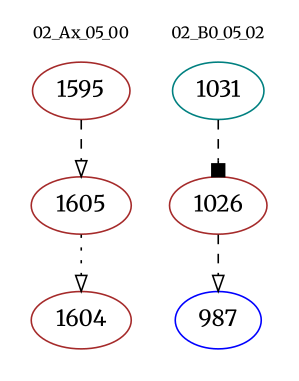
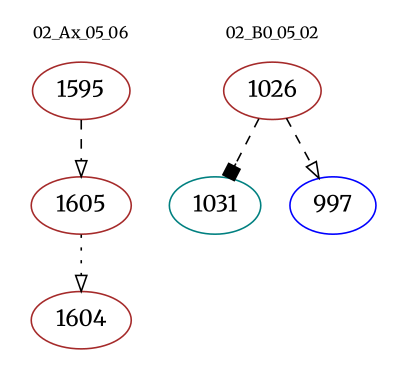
  digraph {
    fontname=Merriweather
    node [color=brown fontname=Merriweather]
    edge [arrowhead=onormal color=black fontname=Merriweather style=dashed]
    n1 [label=1595]
    n2 [label=1605]
    n3 [label=1604]
    n4 [color=teal label=1031]
    n5 [label=1026]
-   n6 [color=blue label=987]
+   n6 [color=blue label=997]
    subgraph cluster_1 {
      color=white
      fontsize=10
-     label="02_Ax_05_00"
+     label="02_Ax_05_06"
      n1
      n2
      n3
    }
    subgraph cluster_2 {
      color=white
      fontsize=10
      label="02_B0_05_02"
      n4
      n5
      n6
    }
    n1 -> n2
    n2 -> n3 [style=dotted]
-   n4 -> n5 [arrowhead=box]
+   n5 -> n4 [arrowhead=box]
    n5 -> n6
  }
